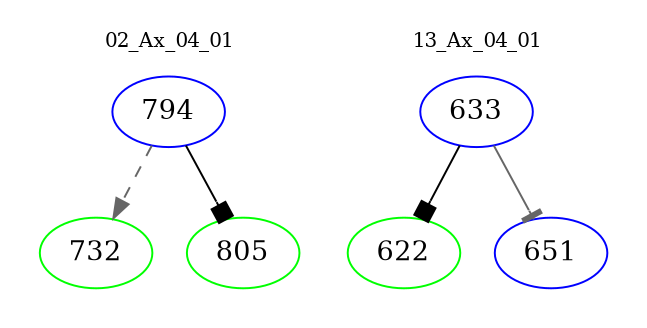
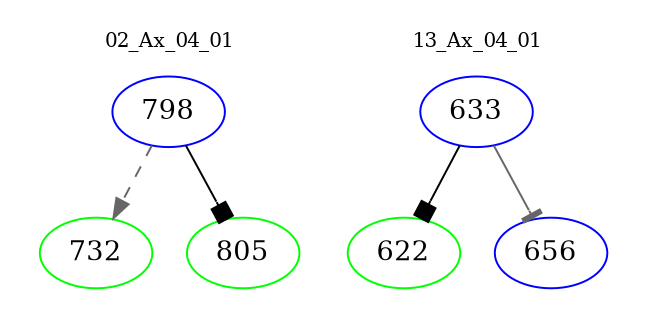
  digraph {
    node [color=blue]
    edge [arrowhead=box color=gray40 style=solid]
-   n1 [label=794]
+   n1 [label=798]
    n2 [color=green label=732]
    n3 [color=green label=805]
    n4 [label=633]
    n5 [color=green label=622]
-   n6 [label=651]
+   n6 [label=656]
    subgraph cluster_1 {
      color=white
      fontsize=10
      label="02_Ax_04_01"
      n1
      n2
      n3
    }
    subgraph cluster_2 {
      color=white
      fontsize=10
      label="13_Ax_04_01"
      n4
      n5
      n6
    }
    n1 -> n2 [arrowhead=normal style=dashed]
    n1 -> n3 [color=black]
    n4 -> n5 [color=black]
    n4 -> n6 [arrowhead=tee]
  }
